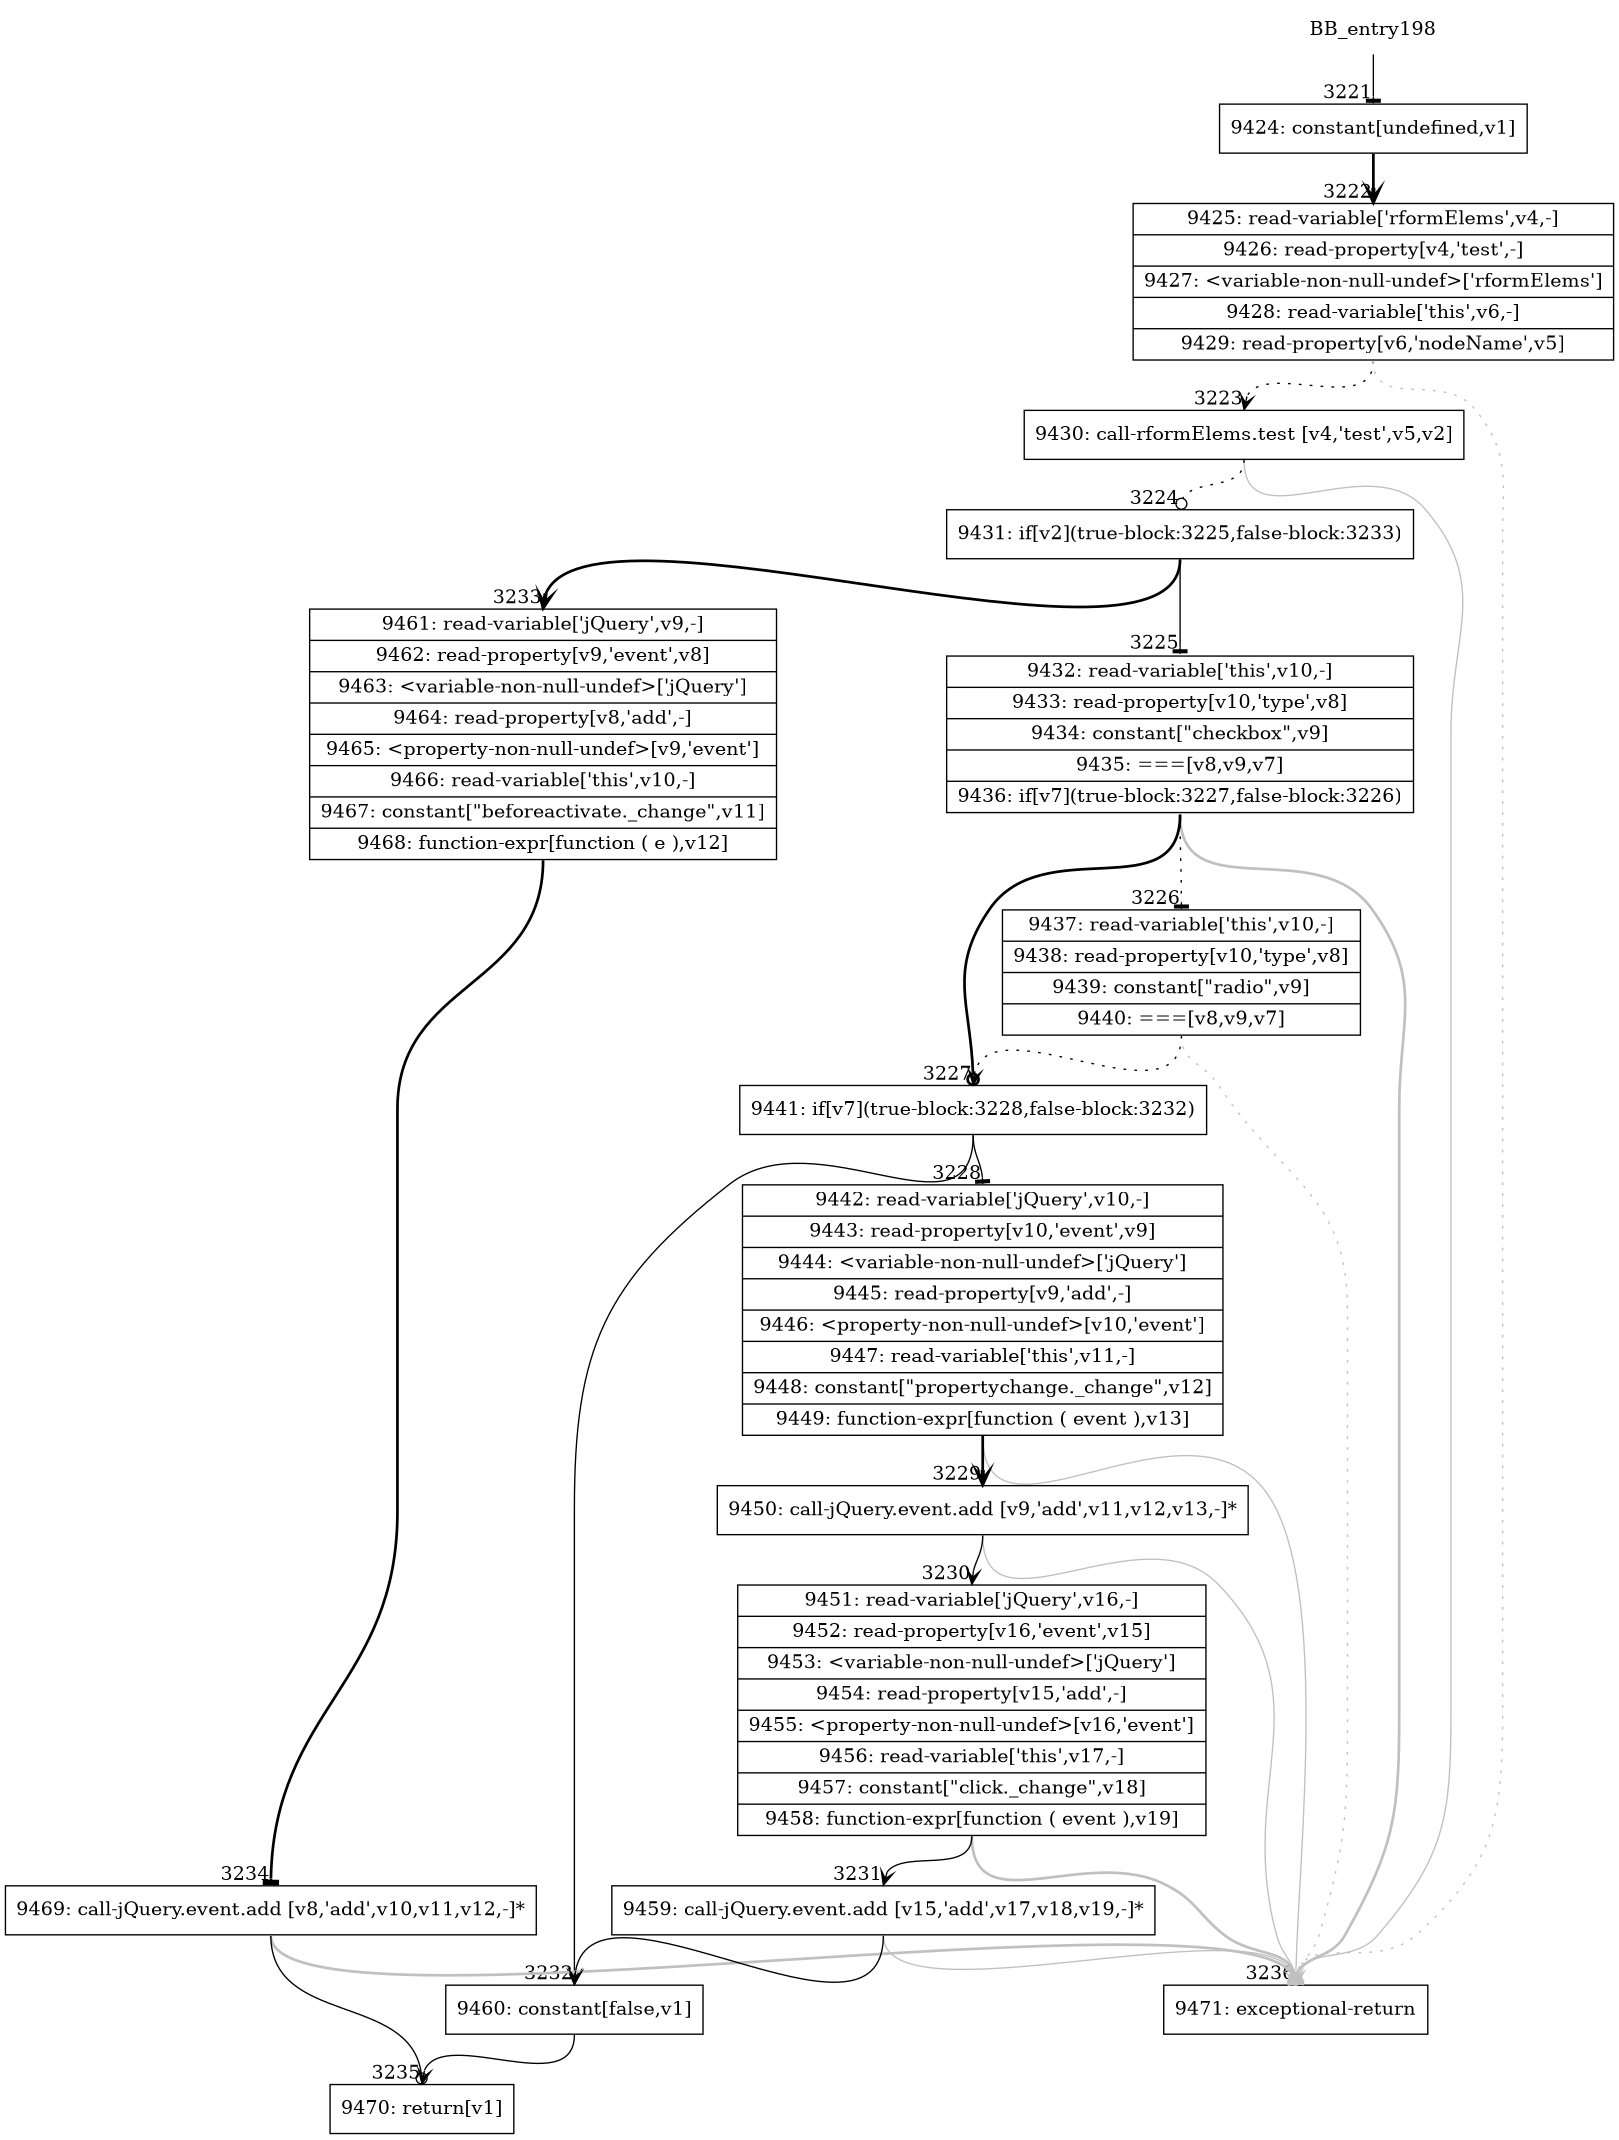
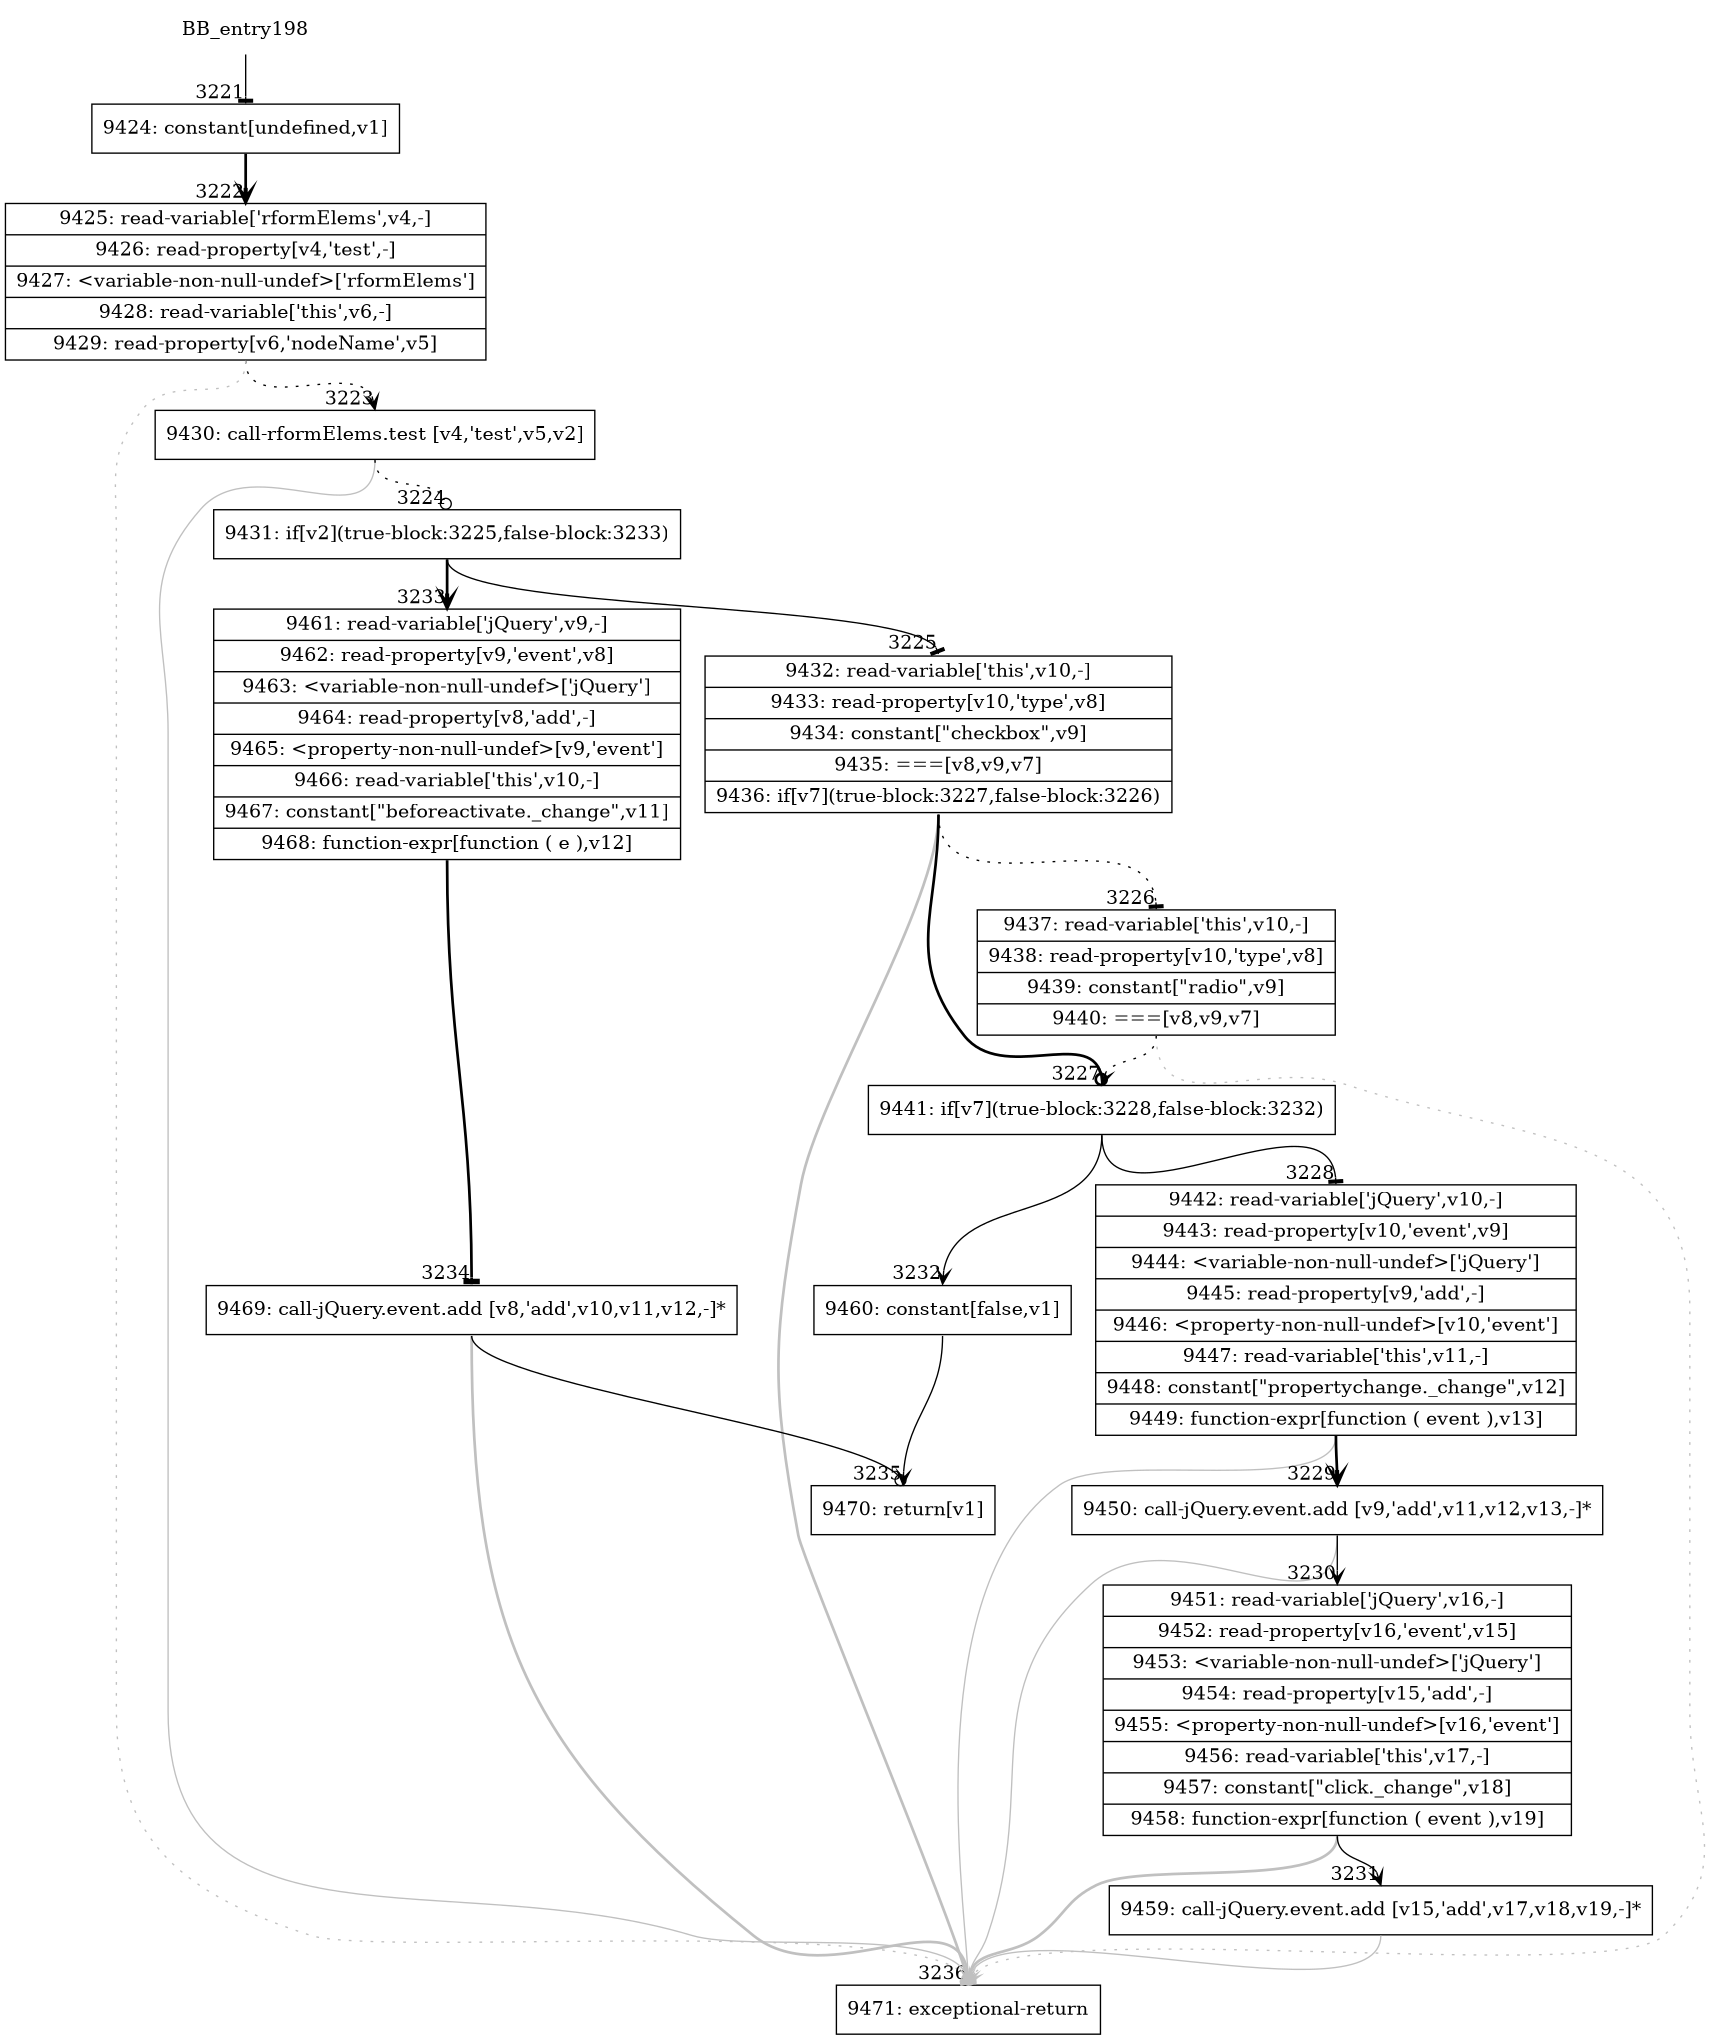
  digraph {
    rankdir=TD
    node [shape=record]
    edge [arrowhead=vee headport=n style=solid tailport=s]
    BB_entry198 [shape=none]
    n2 [label="{9424: constant[undefined,v1]}"]
    n3 [label="{9425: read-variable['rformElems',v4,-]|9426: read-property[v4,'test',-]|9427: \<variable-non-null-undef\>['rformElems']|9428: read-variable['this',v6,-]|9429: read-property[v6,'nodeName',v5]}"]
    n4 [label="{9430: call-rformElems.test [v4,'test',v5,v2]}"]
    n5 [label="{9471: exceptional-return}"]
    n6 [label="{9431: if[v2](true-block:3225,false-block:3233)}"]
    n7 [label="{9432: read-variable['this',v10,-]|9433: read-property[v10,'type',v8]|9434: constant[\"checkbox\",v9]|9435: ===[v8,v9,v7]|9436: if[v7](true-block:3227,false-block:3226)}"]
    n8 [label="{9461: read-variable['jQuery',v9,-]|9462: read-property[v9,'event',v8]|9463: \<variable-non-null-undef\>['jQuery']|9464: read-property[v8,'add',-]|9465: \<property-non-null-undef\>[v9,'event']|9466: read-variable['this',v10,-]|9467: constant[\"beforeactivate._change\",v11]|9468: function-expr[function ( e ),v12]}"]
    n9 [label="{9441: if[v7](true-block:3228,false-block:3232)}"]
    n10 [label="{9437: read-variable['this',v10,-]|9438: read-property[v10,'type',v8]|9439: constant[\"radio\",v9]|9440: ===[v8,v9,v7]}"]
    n11 [label="{9469: call-jQuery.event.add [v8,'add',v10,v11,v12,-]*}"]
    n12 [label="{9442: read-variable['jQuery',v10,-]|9443: read-property[v10,'event',v9]|9444: \<variable-non-null-undef\>['jQuery']|9445: read-property[v9,'add',-]|9446: \<property-non-null-undef\>[v10,'event']|9447: read-variable['this',v11,-]|9448: constant[\"propertychange._change\",v12]|9449: function-expr[function ( event ),v13]}"]
    n13 [label="{9460: constant[false,v1]}"]
    n14 [label="{9470: return[v1]}"]
    n15 [label="{9450: call-jQuery.event.add [v9,'add',v11,v12,v13,-]*}"]
    n16 [label="{9451: read-variable['jQuery',v16,-]|9452: read-property[v16,'event',v15]|9453: \<variable-non-null-undef\>['jQuery']|9454: read-property[v15,'add',-]|9455: \<property-non-null-undef\>[v16,'event']|9456: read-variable['this',v17,-]|9457: constant[\"click._change\",v18]|9458: function-expr[function ( event ),v19]}"]
    n17 [label="{9459: call-jQuery.event.add [v15,'add',v17,v18,v19,-]*}"]
    BB_entry198 -> n2 [arrowhead=tee headlabel="    3221"]
    n2 -> n3 [headlabel="      3222" style=bold]
    n3 -> n4 [headlabel="      3223" style=dotted]
    n3 -> n5 [arrowhead=tee color=gray headlabel="      3236" style=dotted]
    n4 -> n5 [arrowhead=odot color=gray]
    n4 -> n6 [arrowhead=odot headlabel="      3224" style=dotted]
    n6 -> n7 [arrowhead=tee headlabel="      3225"]
    n6 -> n8 [headlabel="      3233" style=bold]
    n7 -> n5 [arrowhead=tee color=gray style=bold]
    n7 -> n9 [arrowhead=odot headlabel="      3227" style=bold]
    n7 -> n10 [arrowhead=tee headlabel="      3226" style=dotted]
    n8 -> n11 [arrowhead=tee headlabel="      3234" style=bold]
    n9 -> n12 [arrowhead=tee headlabel="      3228"]
    n9 -> n13 [headlabel="      3232"]
    n10 -> n5 [color=gray style=dotted]
    n10 -> n9 [style=dotted]
    n11 -> n5 [arrowhead=tee color=gray style=bold]
    n11 -> n14 [arrowhead=odot]
    n12 -> n5 [color=gray]
    n12 -> n15 [headlabel="      3229" style=bold]
    n13 -> n14 [headlabel="      3235"]
    n15 -> n5 [arrowhead=tee color=gray]
    n15 -> n16 [headlabel="      3230"]
    n16 -> n5 [arrowhead=odot color=gray style=bold]
    n16 -> n17 [headlabel="      3231"]
    n17 -> n5 [color=gray]
-   n17 -> n13
  }
